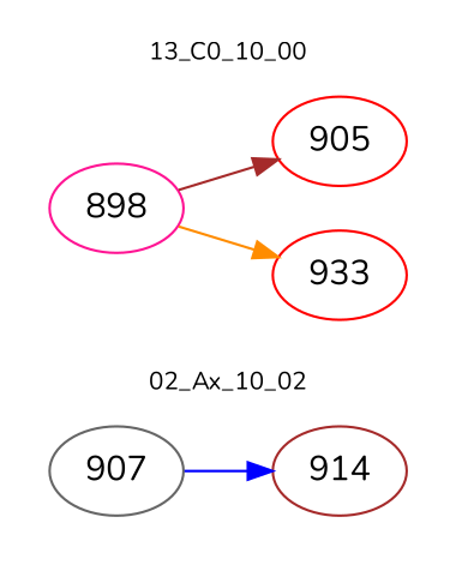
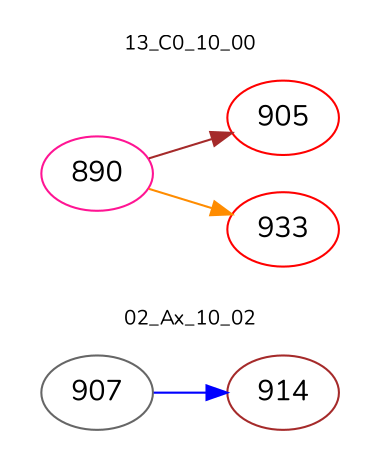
  digraph {
    fontname=Nunito
    rankdir=LR
    node [color=red fontname=Nunito]
    edge [fontname=Nunito]
    n1 [color=gray40 label=907]
    n2 [color=brown label=914]
-   n3 [color=deeppink label=898]
+   n3 [color=deeppink label=890]
    n4 [label=933]
    n5 [label=905]
    subgraph cluster_1 {
      color=white
      fontsize=10
      label="02_Ax_10_02"
      n1
      n2
    }
    subgraph cluster_2 {
      color=white
      fontsize=10
      label="13_C0_10_00"
      n3
      n4
      n5
    }
    n1 -> n2 [color=blue]
    n3 -> n4 [color=darkorange]
    n3 -> n5 [color=brown]
  }
